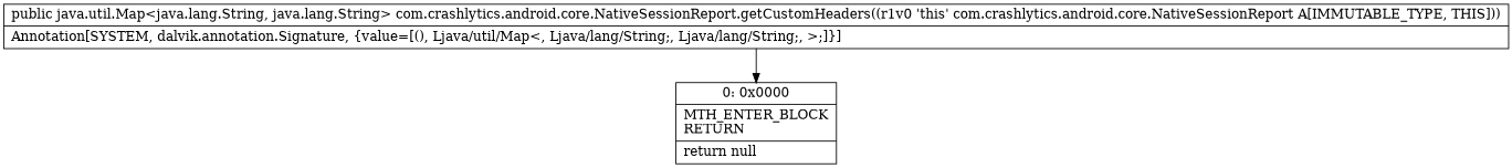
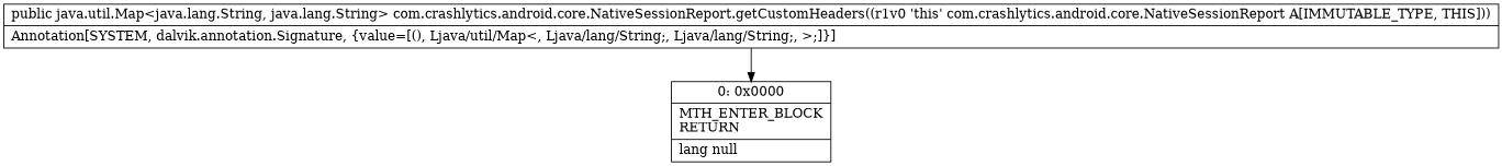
  digraph {
    node [shape=record]
-   n1 [label="{0\:\ 0x0000|MTH_ENTER_BLOCK\lRETURN\l|return null\l}"]
+   n1 [label="{0\:\ 0x0000|MTH_ENTER_BLOCK\lRETURN\l|lang null\l}"]
    n2 [label="{public java.util.Map\<java.lang.String, java.lang.String\> com.crashlytics.android.core.NativeSessionReport.getCustomHeaders((r1v0 'this' com.crashlytics.android.core.NativeSessionReport A[IMMUTABLE_TYPE, THIS]))  | Annotation[SYSTEM, dalvik.annotation.Signature, \{value=[(), Ljava\/util\/Map\<, Ljava\/lang\/String;, Ljava\/lang\/String;, \>;]\}]\l}"]
    n2 -> n1
  }
